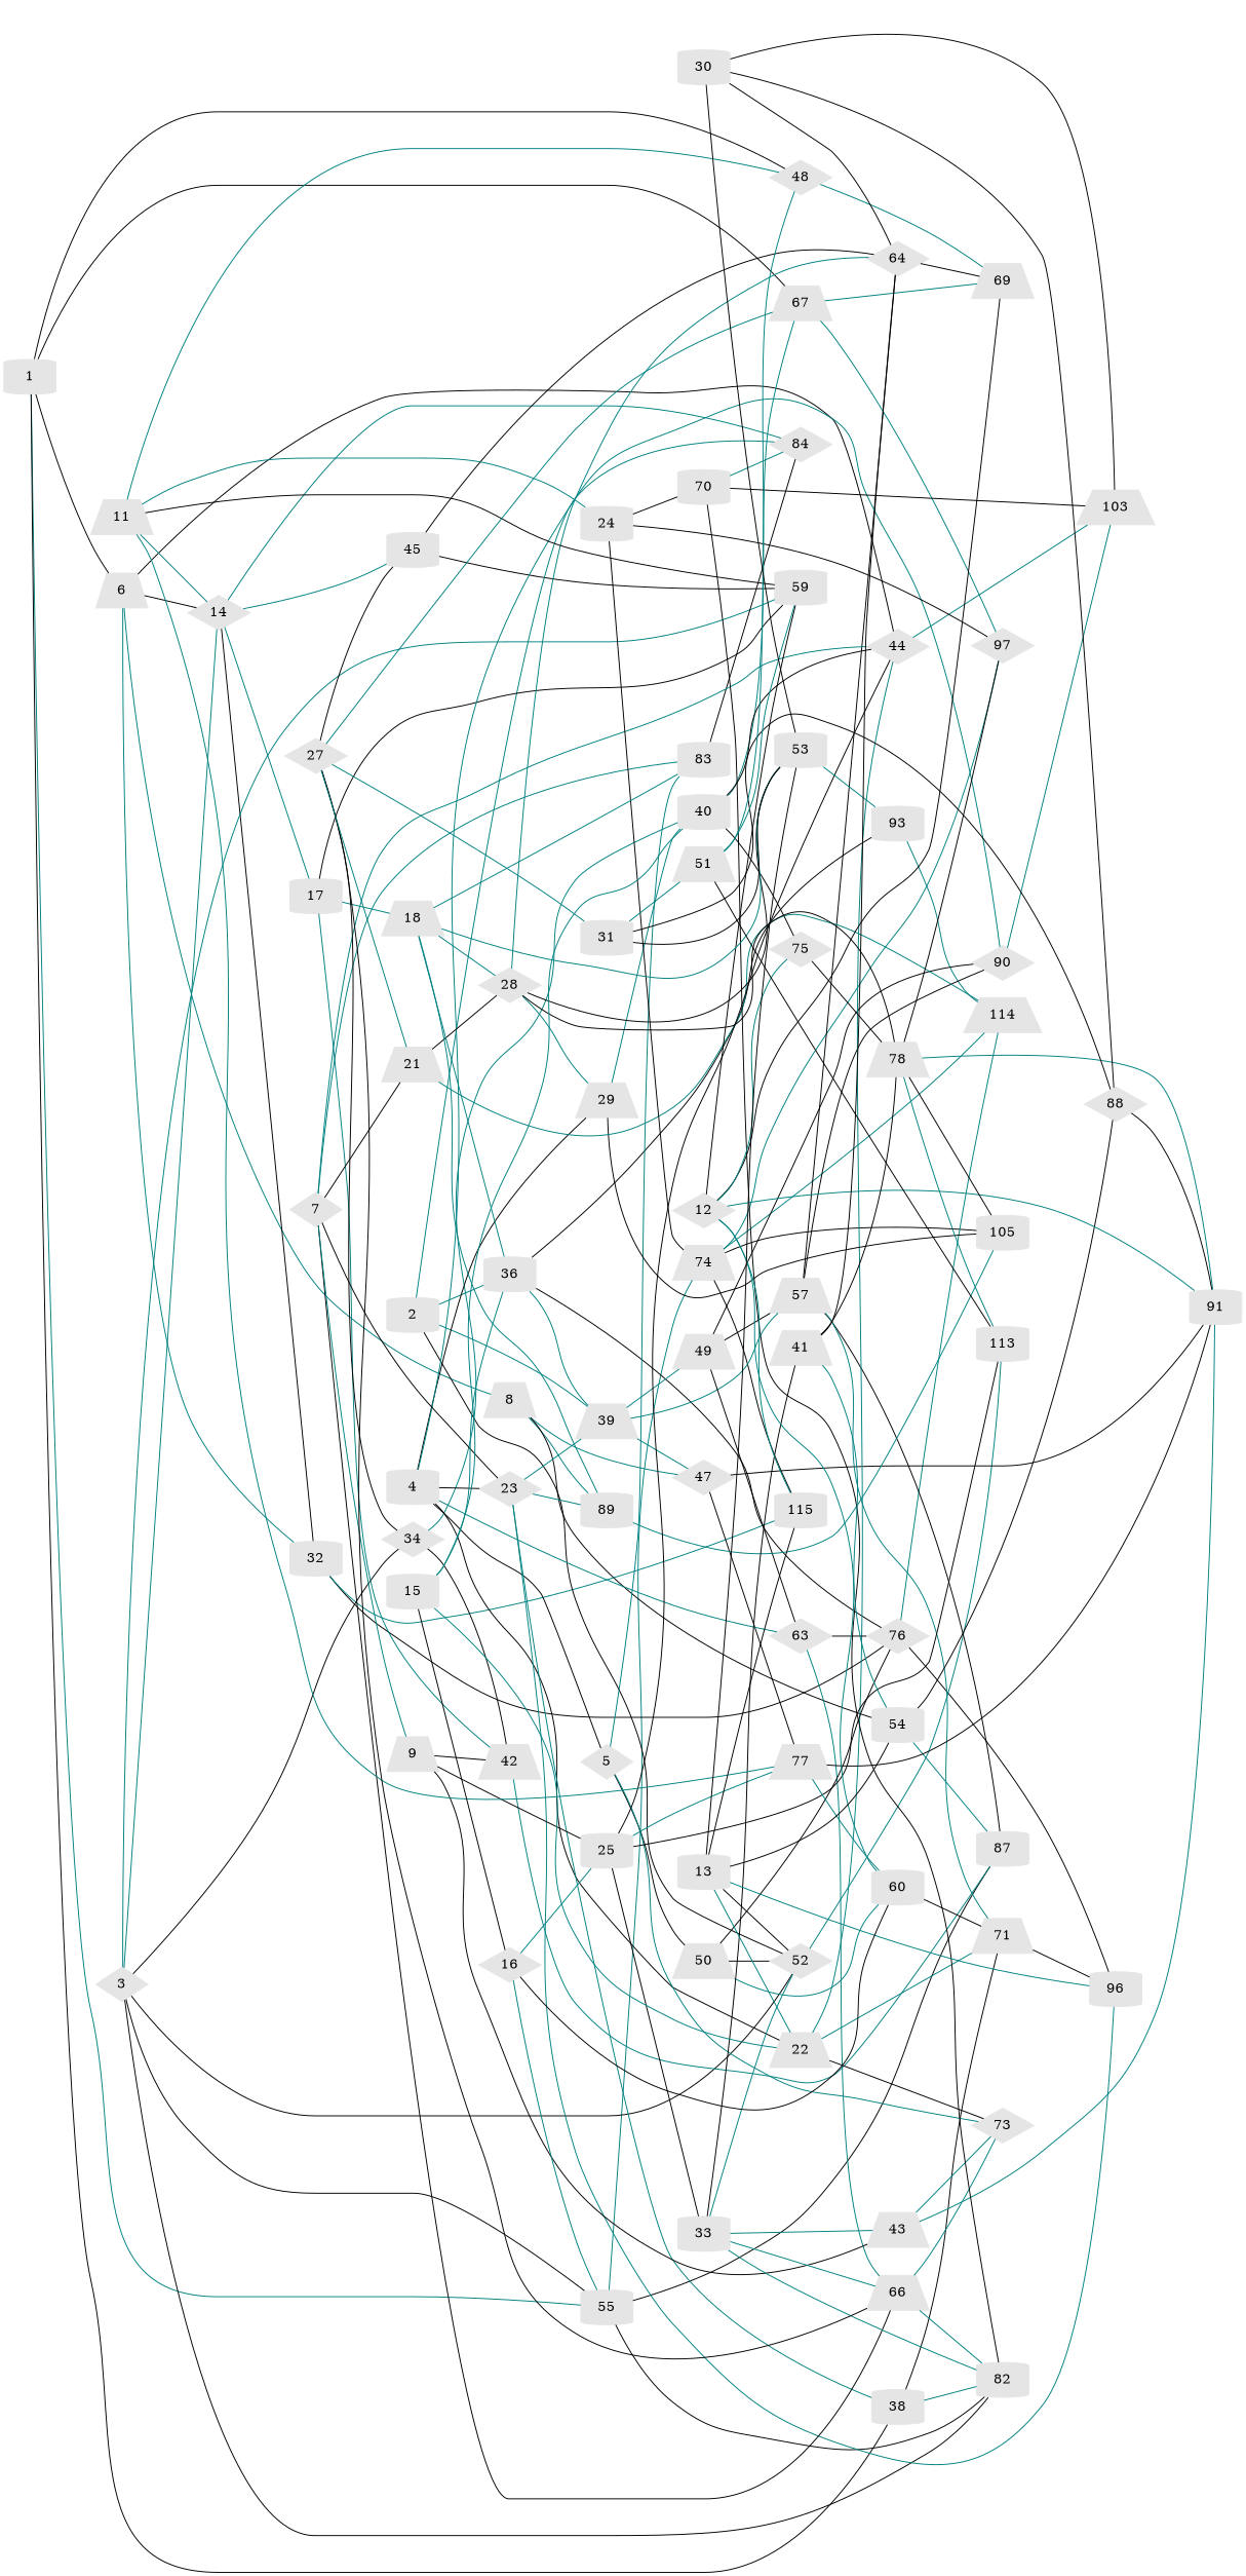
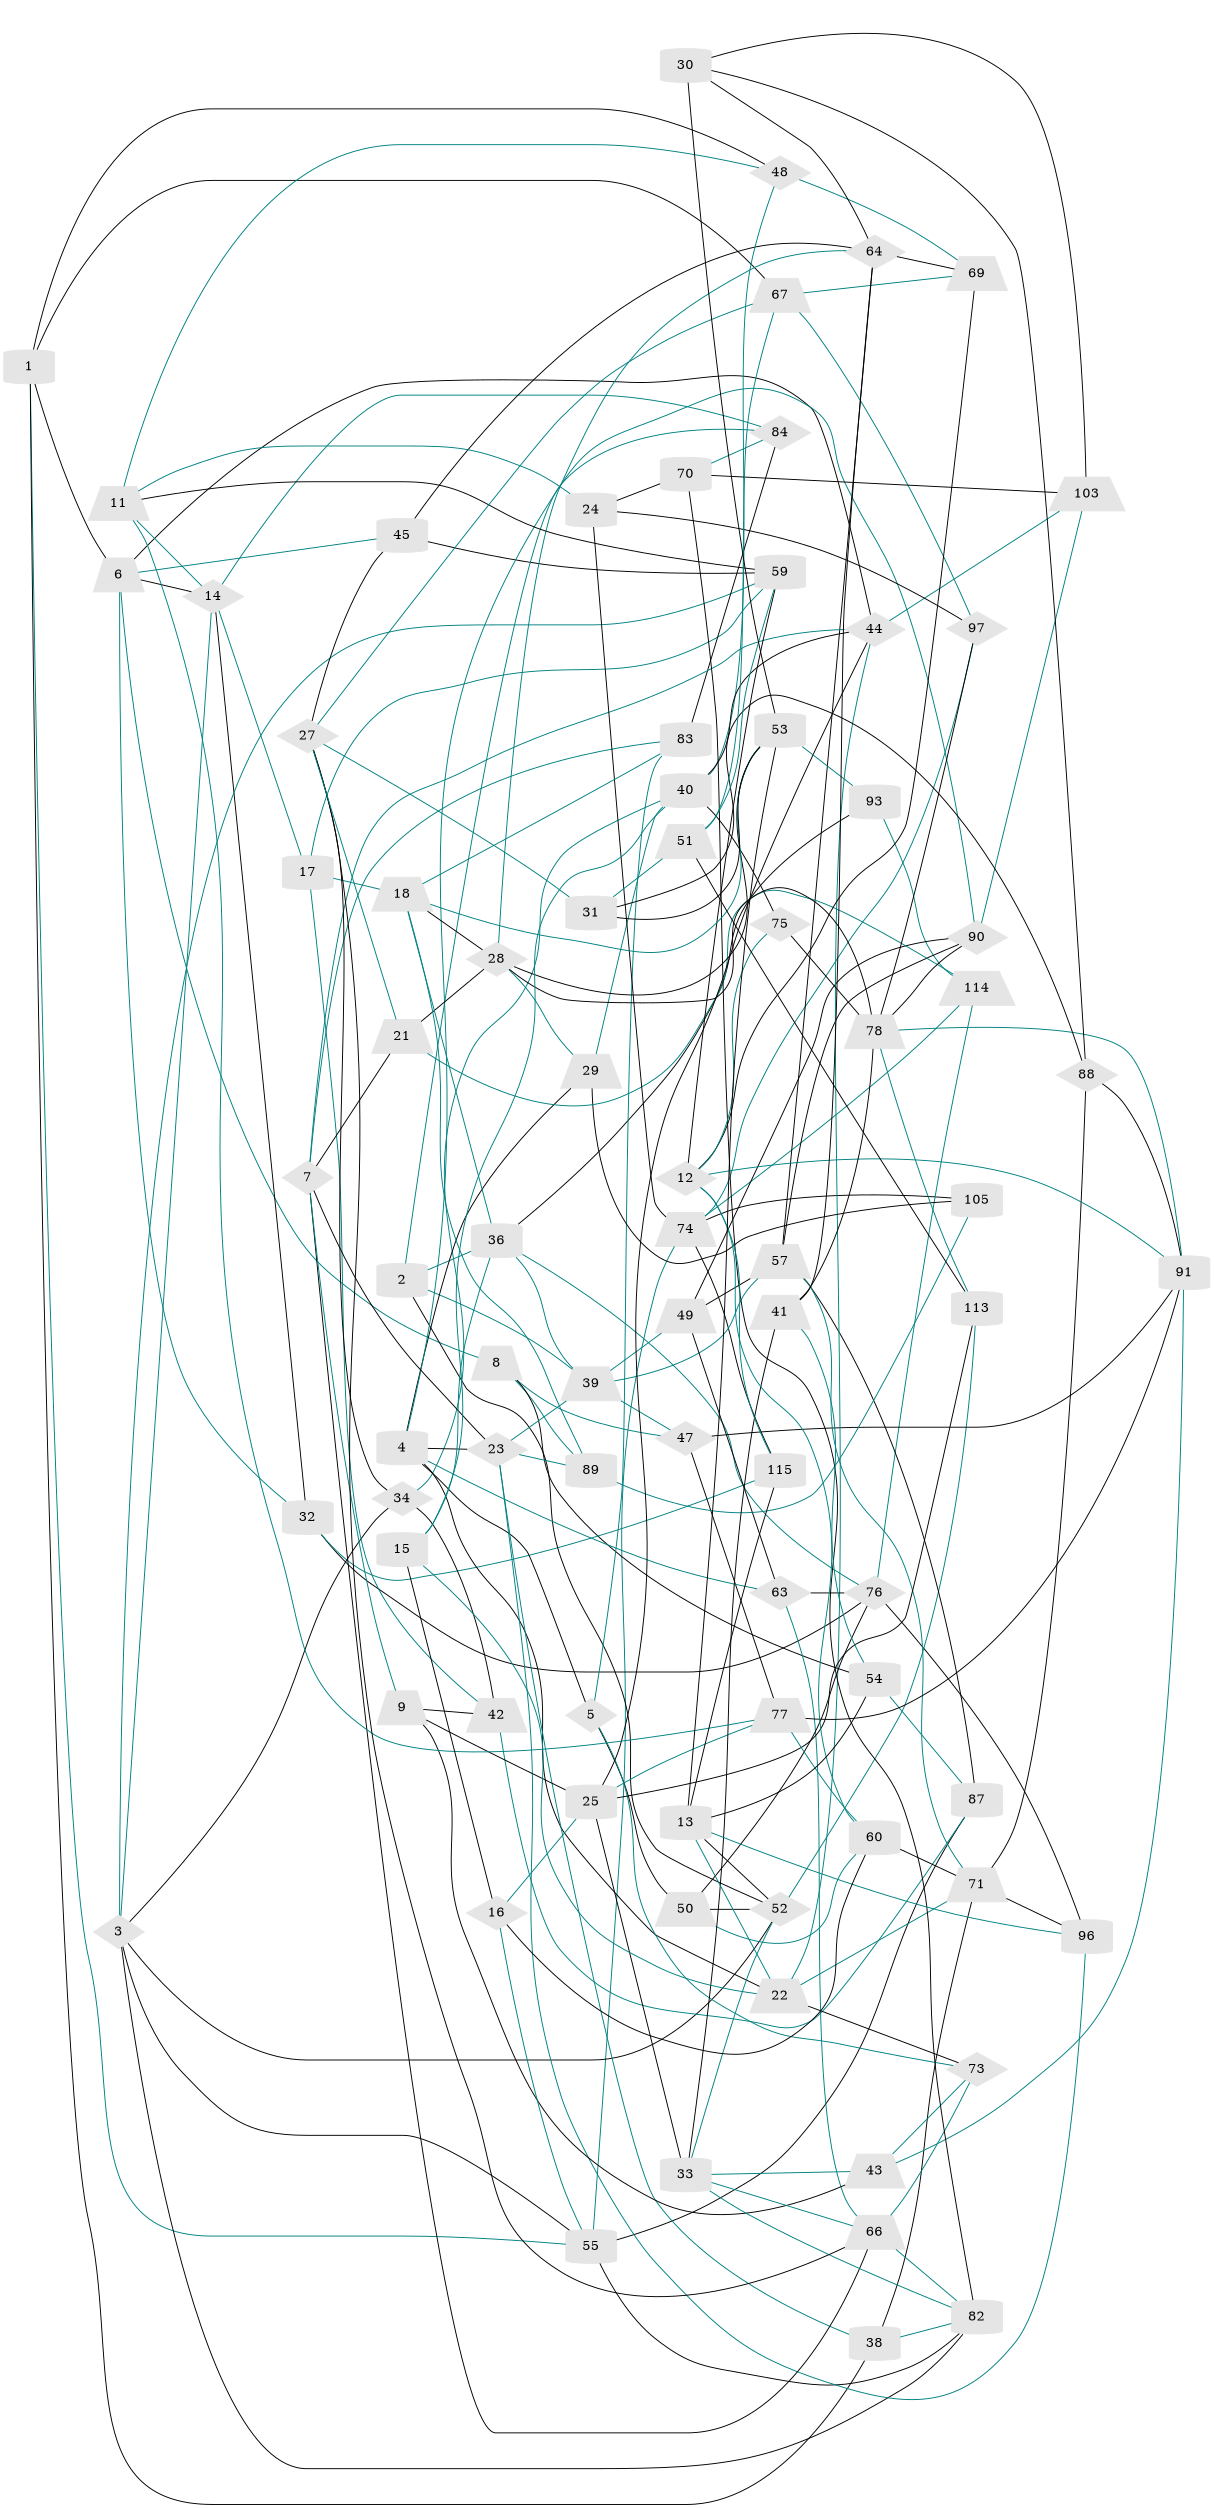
  graph {
    rankdir=LR
    node [color=gray90 shape=cylinder style=filled]
    edge [color=teal]
    1 [super="+55"]
    6 [shape=trapezium super="+10"]
    n3 [label=55 super="+37"]
    38
    48 [shape=diamond]
    67 [shape=trapezium super="+100"]
    14 [shape=diamond super="+19"]
    8 [shape=trapezium]
    32
    44 [shape=diamond super="+62"]
    45
    82 [super="+108"]
    74 [shape=trapezium super="+95"]
    87
    71 [shape=trapezium super="+98"]
    69 [shape=trapezium]
    97 [shape=diamond]
    36 [super="+80"]
    39 [shape=trapezium super="+58"]
    76 [shape=diamond super="+110"]
    93
    2
    52 [shape=diamond super="+102"]
    84 [shape=diamond]
    47 [shape=diamond]
    49 [shape=trapezium]
    57 [shape=trapezium super="+65"]
    113
    3 [shape=diamond super="+92"]
    34 [shape=diamond]
    59 [super="+109"]
    17
    42 [shape=trapezium]
    40 [super="+81"]
    4 [super="+72"]
    5 [shape=diamond]
    22 [shape=trapezium super="+26"]
    23 [shape=diamond super="+46"]
    29 [shape=trapezium]
    63 [shape=diamond]
    90 [shape=diamond]
    50 [shape=trapezium]
    73 [shape=diamond]
    83
    89
    96
    105
    66 [shape=trapezium super="+68"]
    103 [shape=trapezium]
    60
    54
    115
    64 [shape=diamond super="+107"]
    7 [shape=diamond super="+56"]
    9 [shape=trapezium]
    21 [shape=trapezium]
    25 [super="+27"]
    43 [shape=trapezium]
    28 [shape=diamond super="+79"]
    114 [shape=trapezium]
    77 [shape=trapezium super="+104"]
    91 [super="+99"]
    33 [super="+85"]
    11 [shape=trapezium super="+111"]
    24
    70
    12 [shape=diamond super="+106"]
    75 [shape=diamond]
    78 [shape=trapezium super="+112"]
    13 [super="+94"]
    53 [super="+61"]
    18 [shape=trapezium super="+86"]
    15
    16 [shape=diamond]
    n75 [label=27 shape=diamond super="+101"]
    31
    88 [shape=diamond]
    51 [shape=trapezium]
    41 [shape=trapezium]
    30
    1 -- 6 [color=black]
    1 -- n3
    1 -- 38 [color=black]
    1 -- 48 [color=black]
    1 -- 67 [color=black weight=2]
    6 -- 14 [color=black]
    6 -- 8
    6 -- 32
    6 -- 44 [color=black]
-   14 -- 45
+   6 -- 45
    n3 -- 82 [color=black]
    n3 -- 74
    n3 -- 87 [color=black]
    38 -- 82
    38 -- 71 [color=black]
    48 -- 69
    67 -- 69
    67 -- 97
    14 -- 32 [color=black]
    14 -- 84
    14 -- 17
    8 -- 47
    8 -- 89
    8 -- 54 [color=black]
    32 -- 76 [color=black]
    32 -- 115
    44 -- 103
    45 -- 59 [color=black]
    45 -- 64 [color=black]
    74 -- 97
    74 -- 105 [color=black]
    74 -- 115 [color=black]
    74 -- 114
    71 -- 96 [color=black]
-   54 -- 88 [color=black]
+   71 -- 88 [color=black]
    36 -- 39
-   36 -- 76 [color=black]
+   36 -- 76
    36 -- 93 [color=black]
    39 -- 47
    39 -- 49
    39 -- 57
    76 -- 96 [color=black]
    76 -- 114
    93 -- 114
    2 -- 36
    2 -- 39
    2 -- 52 [color=black]
    2 -- 84
    52 -- 113
    47 -- 77 [color=black]
    47 -- 91 [color=black]
    49 -- 57 [color=black]
    49 -- 63 [color=black]
    49 -- 90 [color=black]
    57 -- 87 [color=black]
    57 -- 71
    57 -- 90 [color=black]
    57 -- 64 [color=black]
    3 -- n3 [color=black]
    3 -- 14
    3 -- 82 [color=black]
    3 -- 52 [color=black]
    3 -- 34 [color=black]
    3 -- 59
    34 -- 42 [color=black]
    34 -- 40
-   17 -- 59 [color=black]
+   17 -- 59
    17 -- 42
    17 -- 18
    42 -- 87
    40 -- 48
    40 -- 44 [color=black]
    40 -- 75 [color=black]
    4 -- 5 [color=black]
    4 -- 22 [color=black]
    4 -- 23 [color=black]
    4 -- 29 [color=black]
    4 -- 63
    4 -- 90
    5 -- 50 [color=black]
    5 -- 73
    5 -- 83
    22 -- 44
    22 -- 71
    22 -- 73 [color=black]
    23 -- 38
    23 -- 39
    23 -- 89
    23 -- 96
    29 -- 40
    29 -- 105 [color=black]
    63 -- 76 [color=black]
    63 -- 66
    90 -- 103
    50 -- 76 [color=black]
    50 -- 52 [color=black]
    50 -- 60
    83 -- 84 [color=black]
    89 -- 105
    66 -- 82
    66 -- 73
    60 -- 71 [color=black]
    54 -- 87
    64 -- 69 [color=black]
    7 -- 44
    7 -- 23 [color=black]
    7 -- 83
    7 -- 66 [color=black]
    7 -- 9
    7 -- 21 [color=black]
    9 -- 42 [color=black]
    9 -- 25 [color=black]
    9 -- 43 [color=black]
    21 -- 28 [color=black]
    21 -- 114
    25 -- 44 [color=black]
    25 -- 113 [color=black]
    25 -- 77
    25 -- 33 [color=black]
    43 -- 73
    43 -- 91
    28 -- 29
    28 -- 64
    28 -- 78 [color=black]
    28 -- 53 [color=black]
    77 -- 60
    77 -- 91 [color=black]
    33 -- 82
    33 -- 52
    33 -- 66
    33 -- 43
    33 -- 41 [color=black]
    11 -- 48
    11 -- 14
    11 -- 59 [color=black]
    11 -- 77 [weight=2]
    11 -- 24
    24 -- 74 [color=black]
    24 -- 97 [color=black]
    24 -- 70 [color=black]
    70 -- 82 [color=black]
    70 -- 84
    70 -- 103 [color=black]
    12 -- 69 [color=black]
    12 -- 59 [color=black]
    12 -- 60
    12 -- 115
    12 -- 91
    12 -- 75
    75 -- 78 [color=black]
    78 -- 97 [color=black]
    78 -- 113
-   78 -- 105 [color=black]
+   78 -- 90 [color=black]
    78 -- 91
    13 -- 52 [color=black]
    13 -- 22
    13 -- 96
    13 -- 54 [color=black]
    13 -- 115 [color=black]
    13 -- 53 [color=black]
    53 -- 93
    18 -- 36
    18 -- 83
    18 -- 89
-   18 -- 28
+   18 -- 28 [color=black]
    18 -- 53
    15 -- 36
    15 -- 40
    15 -- 22
    15 -- 16 [color=black]
    16 -- n3
    16 -- 60 [color=black]
    16 -- 25
    n75 -- 67
    n75 -- 45 [color=black]
    n75 -- 34 [color=black]
    n75 -- 66 [color=black]
    n75 -- 21
    n75 -- 31
    31 -- 53 [color=black]
    31 -- 88 [color=black]
    31 -- 51
    88 -- 91 [color=black]
    51 -- 67
    51 -- 113 [color=black]
    51 -- 59
    41 -- 54
    41 -- 64 [color=black]
    41 -- 78 [color=black]
    30 -- 103 [color=black]
    30 -- 64 [color=black]
    30 -- 53 [color=black]
    30 -- 88 [color=black]
  }
